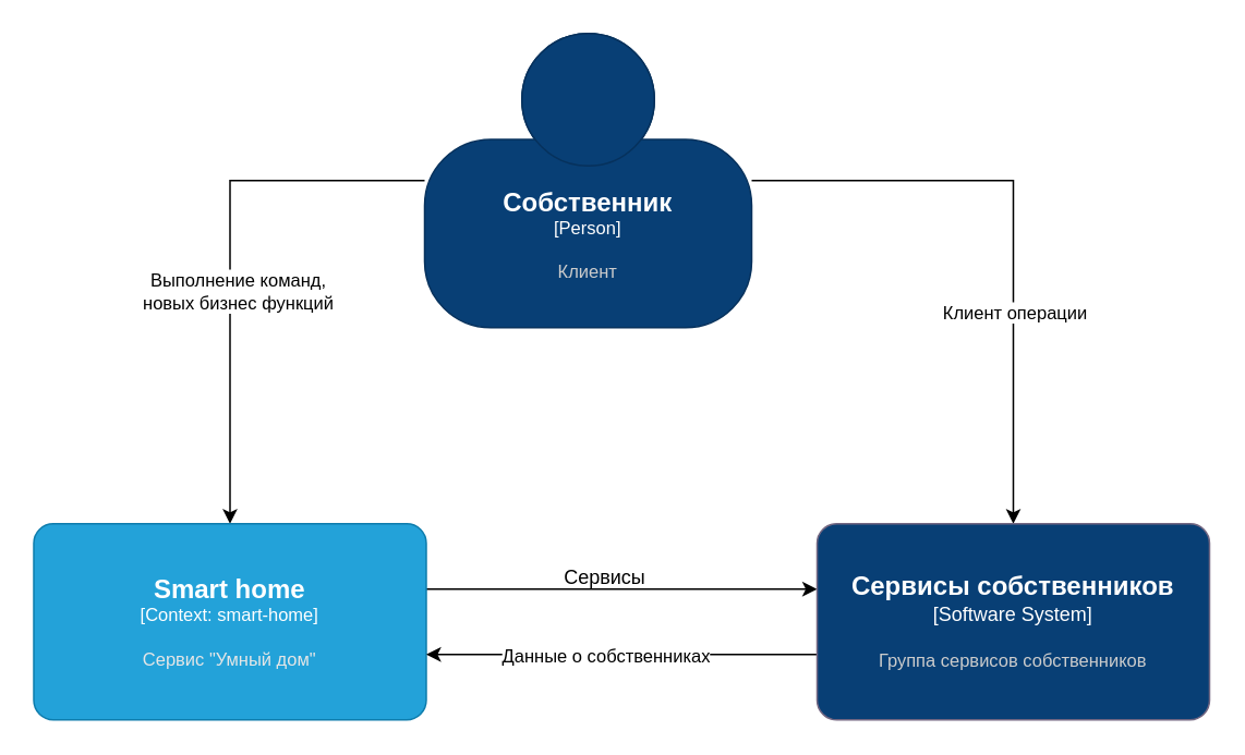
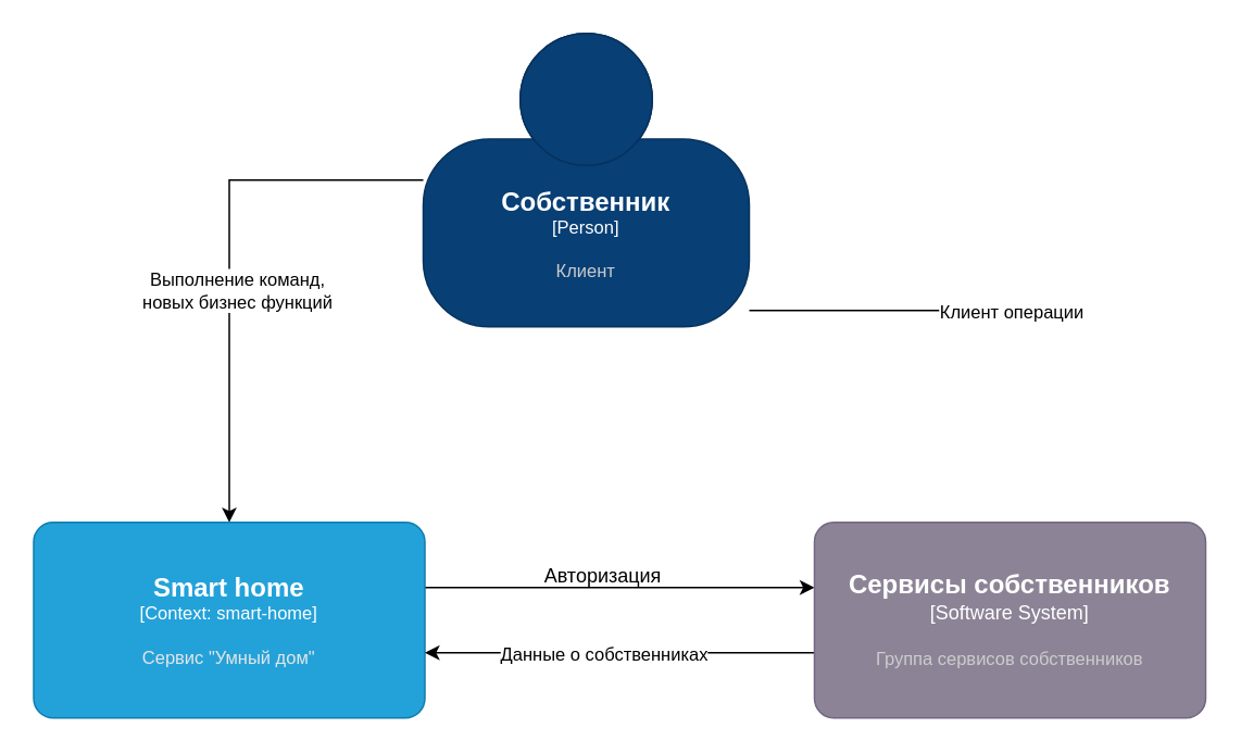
  <mxCell id="0" />
  <mxCell id="1" parent="0" />
  <mxCell id="2" style="edgeStyle=orthogonalEdgeStyle;rounded=0;orthogonalLoop=1;jettySize=auto;html=1;" edge="1" parent="1" source="5" target="7"><mxGeometry relative="1" as="geometry"><Array as="points"><mxPoint x="140" y="110" /></Array></mxGeometry></mxCell>
  <mxCell id="3" value="Выполнение команд,&lt;br&gt;&lt;div&gt;новых бизнес функций&lt;/div&gt;" style="edgeLabel;html=1;align=center;verticalAlign=middle;resizable=0;points=[];" vertex="1" connectable="0" parent="2"><mxGeometry x="0.129" y="4" relative="1" as="geometry"><mxPoint as="offset" /></mxGeometry></mxCell>
- <mxCell id="4" style="edgeStyle=orthogonalEdgeStyle;rounded=0;orthogonalLoop=1;jettySize=auto;html=1;" edge="1" parent="1" source="5" target="10"><mxGeometry relative="1" as="geometry" /></mxCell>
+ <mxCell id="4" style="edgeStyle=orthogonalEdgeStyle;rounded=0;orthogonalLoop=1;jettySize=auto;html=1;" edge="1" parent="1" source="5" target="12"><mxGeometry relative="1" as="geometry" /></mxCell>
  <mxCell id="5" value="&lt;font style=&quot;font-size: 16px&quot;&gt;&lt;b&gt;Собственник&lt;/b&gt;&lt;/font&gt;&lt;div&gt;[Person]&lt;/div&gt;&lt;br&gt;&lt;div&gt;&lt;font style=&quot;font-size: 11px&quot;&gt;&lt;font color=&quot;#cccccc&quot;&gt;Клиент&lt;/font&gt;&lt;/div&gt;" style="html=1;fontSize=11;dashed=0;whiteSpace=wrap;fillColor=#083F75;strokeColor=#06315C;fontColor=#ffffff;shape=mxgraph.c4.person2;align=center;metaEdit=1;points=[[0.5,0,0],[1,0.5,0],[1,0.75,0],[0.75,1,0],[0.5,1,0],[0.25,1,0],[0,0.75,0],[0,0.5,0]];resizable=0;" vertex="1" parent="1"><mxGeometry x="259" y="20" width="200" height="180" as="geometry" /></mxCell>
  <mxCell id="6" style="edgeStyle=orthogonalEdgeStyle;rounded=0;orthogonalLoop=1;jettySize=auto;html=1;" edge="1" parent="1" source="7" target="10"><mxGeometry relative="1" as="geometry"><Array as="points"><mxPoint x="379" y="360" /><mxPoint x="379" y="360" /></Array></mxGeometry></mxCell>
  <mxCell id="7" value="&lt;font style=&quot;font-size: 16px&quot;&gt;&lt;b&gt;Smart home&lt;/b&gt;&lt;/font&gt;&lt;div&gt;[Context: smart-home]&lt;/div&gt;&lt;br&gt;&lt;div&gt;&lt;font style=&quot;font-size: 11px&quot;&gt;&lt;font color=&quot;#E6E6E6&quot;&gt;Сервис &quot;Умный дом&quot;&lt;/font&gt;&lt;/div&gt;" style="rounded=1;whiteSpace=wrap;html=1;fontSize=11;labelBackgroundColor=none;fillColor=#23A2D9;fontColor=#ffffff;align=center;arcSize=10;strokeColor=#0E7DAD;metaEdit=1;resizable=0;points=[[0.25,0,0],[0.5,0,0],[0.75,0,0],[1,0.25,0],[1,0.5,0],[1,0.75,0],[0.75,1,0],[0.5,1,0],[0.25,1,0],[0,0.75,0],[0,0.5,0],[0,0.25,0]];" vertex="1" parent="1"><mxGeometry x="20" y="320" width="240" height="120" as="geometry" /></mxCell>
  <mxCell id="8" style="edgeStyle=orthogonalEdgeStyle;rounded=0;orthogonalLoop=1;jettySize=auto;html=1;" edge="1" parent="1" source="10" target="7"><mxGeometry relative="1" as="geometry"><Array as="points"><mxPoint x="379" y="400" /><mxPoint x="379" y="400" /></Array></mxGeometry></mxCell>
  <mxCell id="9" value="Данные о собственниках" style="edgeLabel;html=1;align=center;verticalAlign=middle;resizable=0;points=[];" vertex="1" connectable="0" parent="8"><mxGeometry x="0.217" relative="1" as="geometry"><mxPoint x="15" as="offset" /></mxGeometry></mxCell>
- <mxCell id="10" value="&lt;font style=&quot;font-size: 16px&quot;&gt;&lt;b&gt;Сервисы собственников&lt;/b&gt;&lt;/font&gt;&lt;div&gt;[Software System]&lt;/div&gt;&lt;br&gt;&lt;div&gt;&lt;font style=&quot;font-size: 11px&quot;&gt;&lt;font color=&quot;#cccccc&quot;&gt;Группа сервисов собственников&lt;/font&gt;&lt;/div&gt;" style="rounded=1;whiteSpace=wrap;html=1;labelBackgroundColor=none;fillColor=#083f75;fontColor=#ffffff;align=center;arcSize=10;strokeColor=#736782;metaEdit=1;resizable=0;points=[[0.25,0,0],[0.5,0,0],[0.75,0,0],[1,0.25,0],[1,0.5,0],[1,0.75,0],[0.75,1,0],[0.5,1,0],[0.25,1,0],[0,0.75,0],[0,0.5,0],[0,0.25,0]];" vertex="1" parent="1"><mxGeometry x="499" y="320" width="240" height="120" as="geometry" /></mxCell>
- <mxCell id="11" value="Сервисы" style="text;html=1;align=center;verticalAlign=middle;resizable=0;points=[];autosize=1;strokeColor=none;fillColor=none;" vertex="1" parent="1"><mxGeometry x="319" y="338" width="100" height="30" as="geometry" /></mxCell>
+ <mxCell id="10" value="&lt;font style=&quot;font-size: 16px&quot;&gt;&lt;b&gt;Сервисы собственников&lt;/b&gt;&lt;/font&gt;&lt;div&gt;[Software System]&lt;/div&gt;&lt;br&gt;&lt;div&gt;&lt;font style=&quot;font-size: 11px&quot;&gt;&lt;font color=&quot;#cccccc&quot;&gt;Группа сервисов собственников&lt;/font&gt;&lt;/div&gt;" style="rounded=1;whiteSpace=wrap;html=1;labelBackgroundColor=none;fillColor=#8C8496;fontColor=#ffffff;align=center;arcSize=10;strokeColor=#736782;metaEdit=1;resizable=0;points=[[0.25,0,0],[0.5,0,0],[0.75,0,0],[1,0.25,0],[1,0.5,0],[1,0.75,0],[0.75,1,0],[0.5,1,0],[0.25,1,0],[0,0.75,0],[0,0.5,0],[0,0.25,0]];" vertex="1" parent="1"><mxGeometry x="499" y="320" width="240" height="120" as="geometry" /></mxCell>
+ <mxCell id="11" value="Авторизация" style="text;html=1;align=center;verticalAlign=middle;resizable=0;points=[];autosize=1;strokeColor=none;fillColor=none;" vertex="1" parent="1"><mxGeometry x="319" y="338" width="100" height="30" as="geometry" /></mxCell>
  <mxCell id="12" value="Клиент операции" style="edgeLabel;html=1;align=center;verticalAlign=middle;resizable=0;points=[];" vertex="1" connectable="0" parent="1"><mxGeometry x="619" y="190" as="geometry" /></mxCell>
